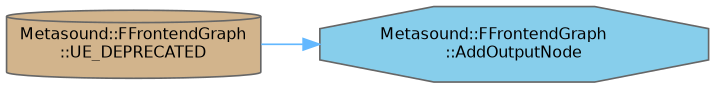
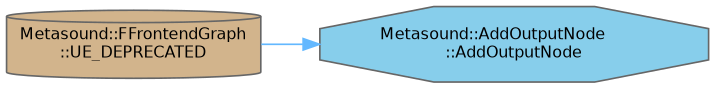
  digraph {
    rankdir=RL
    node [fontname=Helvetica fontsize=10 style=filled]
-   n1 [color=gray40 fillcolor=skyblue fontcolor=black height=0.2 label="Metasound::FFrontendGraph\l::AddOutputNode" shape=octagon width=0.4]
+   n1 [color=gray40 fillcolor=skyblue fontcolor=black height=0.2 label="Metasound::AddOutputNode\l::AddOutputNode" shape=octagon width=0.4]
    n2 [color=grey40 fillcolor=tan height=0.2 label="Metasound::FFrontendGraph\l::UE_DEPRECATED" shape=cylinder width=0.4]
    n1 -> n2 [color=steelblue1 dir=back fontname=Helvetica fontsize=10 labelfontname=Helvetica labelfontsize=10 style=solid]
  }
